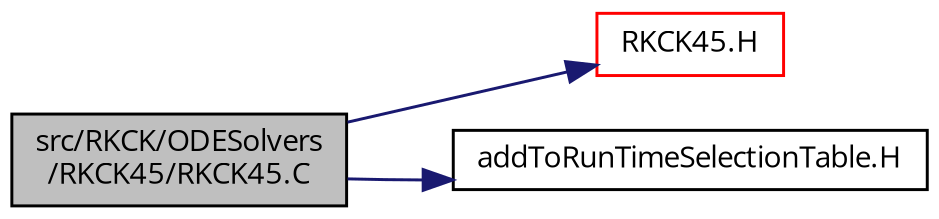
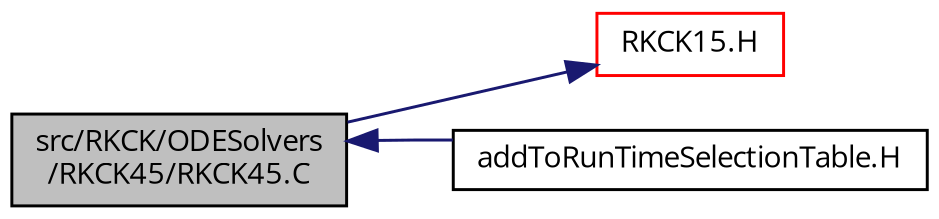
  digraph {
    fontname="Open Sans"
    rankdir=LR
    node [color=black fontname="Open Sans" fontsize=10 shape=record]
    edge [color=midnightblue fontname="Open Sans" fontsize=10 labelfontname=FreeSans labelfontsize=10 style=solid]
    n1 [fillcolor=grey75 fontcolor=black height=0.2 label="src/RKCK/ODESolvers\l/RKCK45/RKCK45.C" style=filled width=0.4]
-   n2 [color=red height=0.2 label="RKCK45.H" width=0.4]
+   n2 [color=red height=0.2 label="RKCK15.H" width=0.4]
    n3 [height=0.2 label="addToRunTimeSelectionTable.H" width=0.4]
    n1 -> n2
-   n1 -> n3
+   n3 -> n1
  }
